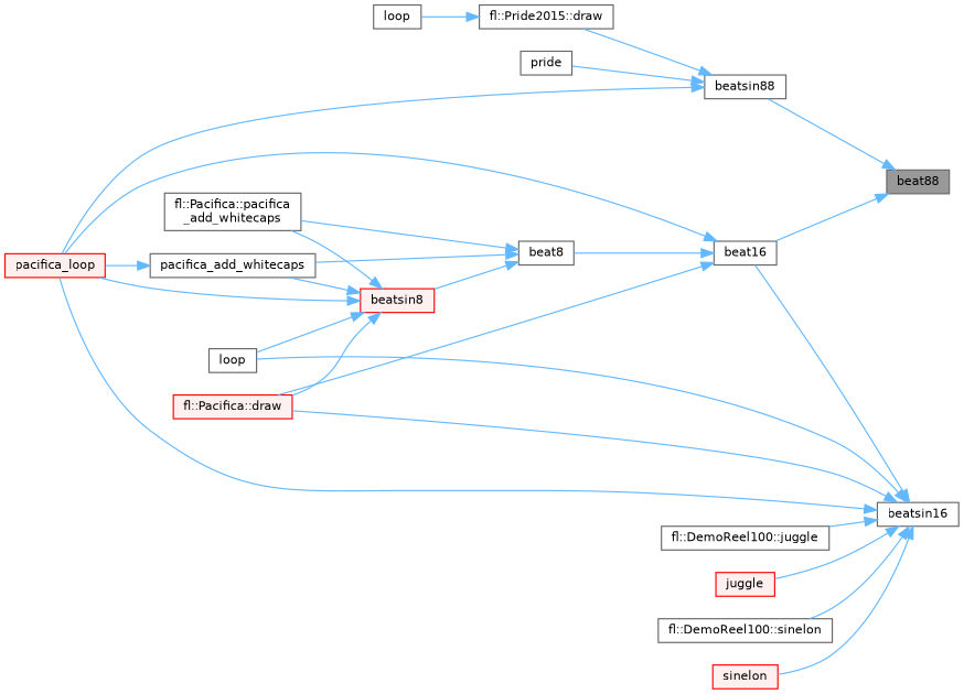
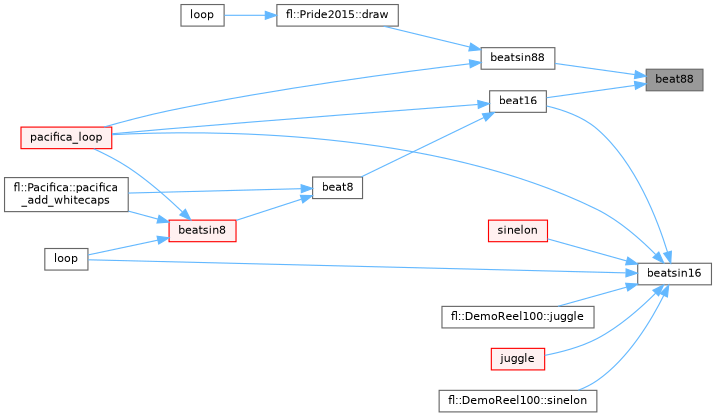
  digraph {
    rankdir=RL
    node [color=grey40 fillcolor=white fontname=Helvetica fontsize=10 shape=box style=filled]
    edge [color=steelblue1 dir=back fontname=Helvetica fontsize=10 labelfontname=Helvetica labelfontsize=10 style=solid]
    n1 [color=gray40 fillcolor=grey60 fontcolor=black height=0.2 label=beat88 width=0.4]
    n2 [height=0.2 label=beat16 width=0.4]
    n3 [height=0.2 label=beatsin88 width=0.4]
    n4 [height=0.2 label=beat8 width=0.4]
-   n5 [color=red fillcolor="#FFF0F0" height=0.2 label="fl::Pacifica::draw" width=0.4]
    n6 [color=red fillcolor="#FFF0F0" height=0.2 label=pacifica_loop width=0.4]
    n7 [height=0.2 label="fl::Pride2015::draw" width=0.4]
-   n8 [height=0.2 label=pride width=0.4]
    n9 [color=red fillcolor="#FFF0F0" height=0.2 label=beatsin8 width=0.4]
    n10 [height=0.2 label="fl::Pacifica::pacifica\l_add_whitecaps" width=0.4]
-   n11 [height=0.2 label=pacifica_add_whitecaps width=0.4]
    n12 [height=0.2 label=beatsin16 width=0.4]
    n13 [height=0.2 label=loop width=0.4]
    n14 [height=0.2 label="fl::DemoReel100::juggle" width=0.4]
    n15 [color=red fillcolor="#FFF0F0" height=0.2 label=juggle width=0.4]
    n16 [height=0.2 label="fl::DemoReel100::sinelon" width=0.4]
    n17 [color=red fillcolor="#FFF0F0" height=0.2 label=sinelon width=0.4]
    n18 [height=0.2 label=loop width=0.4]
    n1 -> n2
    n1 -> n3
    n2 -> n4
-   n2 -> n5
    n2 -> n6
    n3 -> n6
    n3 -> n7
-   n3 -> n8
    n4 -> n9
    n4 -> n10
-   n4 -> n11
    n7 -> n18
-   n9 -> n5
    n9 -> n6
    n9 -> n10
-   n9 -> n11
    n9 -> n13
-   n11 -> n6
    n12 -> n2
-   n12 -> n5
    n12 -> n6
    n12 -> n13
    n12 -> n14
    n12 -> n15
    n12 -> n16
    n12 -> n17
  }
